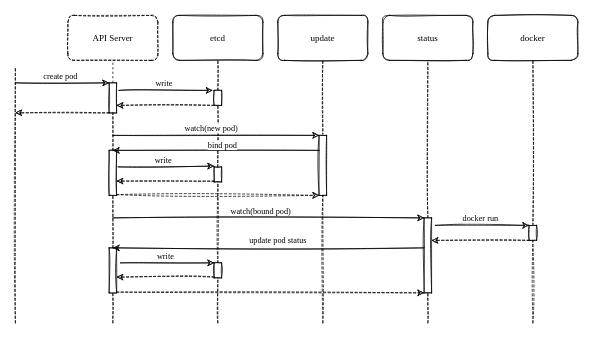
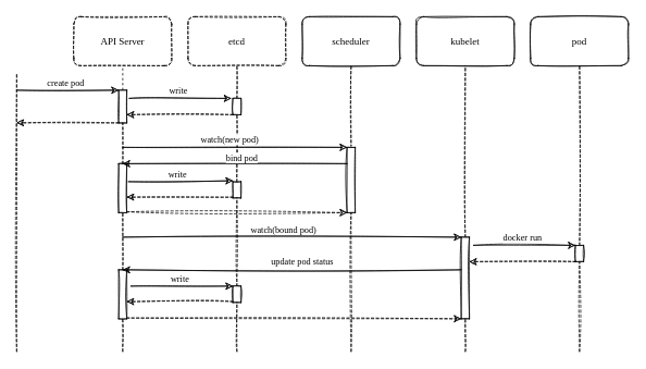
  <mxCell id="0" />
  <mxCell id="1" parent="0" />
  <mxCell id="2" value="" style="rounded=0;whiteSpace=wrap;html=1;sketch=1;fontFamily=Comic Sans MS;fontColor=#000000;" parent="1" vertex="1"><mxGeometry x="145" y="200" width="10" height="60" as="geometry" /></mxCell>
  <mxCell id="3" value="&lt;font&gt;API Server&lt;/font&gt;" style="rounded=1;whiteSpace=wrap;html=1;sketch=1;fontFamily=Comic Sans MS;dashed=1;" parent="1" vertex="1"><mxGeometry x="90" y="20" width="120" height="60" as="geometry" /></mxCell>
- <mxCell id="4" value="&lt;font&gt;etcd&lt;/font&gt;" style="rounded=1;whiteSpace=wrap;html=1;sketch=1;fontFamily=Comic Sans MS;" parent="1" vertex="1"><mxGeometry x="230" y="20" width="120" height="60" as="geometry" /></mxCell>
- <mxCell id="5" value="&lt;font&gt;update&lt;/font&gt;" style="rounded=1;whiteSpace=wrap;html=1;sketch=1;fontFamily=Comic Sans MS;" parent="1" vertex="1"><mxGeometry x="370" y="20" width="120" height="60" as="geometry" /></mxCell>
- <mxCell id="6" value="&lt;font&gt;status&lt;/font&gt;" style="rounded=1;whiteSpace=wrap;html=1;sketch=1;fontFamily=Comic Sans MS;" parent="1" vertex="1"><mxGeometry x="510" y="20" width="120" height="60" as="geometry" /></mxCell>
- <mxCell id="7" value="&lt;font&gt;docker&lt;/font&gt;" style="rounded=1;whiteSpace=wrap;html=1;sketch=1;fontFamily=Comic Sans MS;" parent="1" vertex="1"><mxGeometry x="650" y="20" width="120" height="60" as="geometry" /></mxCell>
+ <mxCell id="4" value="&lt;font&gt;etcd&lt;/font&gt;" style="rounded=1;whiteSpace=wrap;html=1;sketch=1;fontFamily=Comic Sans MS;dashed=1;" parent="1" vertex="1"><mxGeometry x="230" y="20" width="120" height="60" as="geometry" /></mxCell>
+ <mxCell id="5" value="&lt;font&gt;scheduler&lt;/font&gt;" style="rounded=1;whiteSpace=wrap;html=1;sketch=1;fontFamily=Comic Sans MS;" parent="1" vertex="1"><mxGeometry x="370" y="20" width="120" height="60" as="geometry" /></mxCell>
+ <mxCell id="6" value="&lt;font&gt;kubelet&lt;/font&gt;" style="rounded=1;whiteSpace=wrap;html=1;sketch=1;fontFamily=Comic Sans MS;" parent="1" vertex="1"><mxGeometry x="510" y="20" width="120" height="60" as="geometry" /></mxCell>
+ <mxCell id="7" value="&lt;font&gt;pod&lt;/font&gt;" style="rounded=1;whiteSpace=wrap;html=1;sketch=1;fontFamily=Comic Sans MS;" parent="1" vertex="1"><mxGeometry x="650" y="20" width="120" height="60" as="geometry" /></mxCell>
  <mxCell id="8" value="" style="endArrow=none;dashed=1;html=1;fontFamily=Comic Sans MS;labelBackgroundColor=#000000;sketch=1;fillColor=none;" parent="1" edge="1"><mxGeometry width="50" height="50" relative="1" as="geometry"><mxPoint x="20" y="430" as="sourcePoint" /><mxPoint x="20" y="90" as="targetPoint" /></mxGeometry></mxCell>
  <mxCell id="9" value="" style="endArrow=none;dashed=1;html=1;fontFamily=Comic Sans MS;labelBackgroundColor=#000000;sketch=0;fillColor=none;entryX=0.5;entryY=1;entryDx=0;entryDy=0;" parent="1" source="10" target="3" edge="1"><mxGeometry width="50" height="50" relative="1" as="geometry"><mxPoint x="149.5" y="460" as="sourcePoint" /><mxPoint x="149.5" y="90" as="targetPoint" /></mxGeometry></mxCell>
  <mxCell id="10" value="" style="rounded=0;whiteSpace=wrap;html=1;sketch=1;fontFamily=Comic Sans MS;fontColor=#000000;" parent="1" vertex="1"><mxGeometry x="145" y="110" width="10" height="40" as="geometry" /></mxCell>
  <mxCell id="11" value="" style="endArrow=none;dashed=1;html=1;fontFamily=Comic Sans MS;labelBackgroundColor=#000000;sketch=1;fillColor=none;entryX=0.5;entryY=1;entryDx=0;entryDy=0;" parent="1" source="2" target="10" edge="1"><mxGeometry width="50" height="50" relative="1" as="geometry"><mxPoint x="149.5" y="460" as="sourcePoint" /><mxPoint x="150" y="80" as="targetPoint" /></mxGeometry></mxCell>
  <mxCell id="12" value="" style="endArrow=classic;html=1;shadow=0;labelBackgroundColor=#000000;strokeColor=#000000;fontFamily=Comic Sans MS;fontColor=#000000;entryX=0;entryY=0;entryDx=0;entryDy=0;sketch=1;" parent="1" target="10" edge="1"><mxGeometry width="50" height="50" relative="1" as="geometry"><mxPoint x="20" y="110" as="sourcePoint" /><mxPoint x="100" y="110" as="targetPoint" /></mxGeometry></mxCell>
  <mxCell id="13" value="create pod" style="edgeLabel;html=1;align=center;verticalAlign=bottom;resizable=0;points=[];fontFamily=Comic Sans MS;fontColor=#000000;" parent="12" vertex="1" connectable="0"><mxGeometry x="-0.056" y="1" relative="1" as="geometry"><mxPoint as="offset" /></mxGeometry></mxCell>
  <mxCell id="14" value="" style="endArrow=none;dashed=1;html=1;fontFamily=Comic Sans MS;labelBackgroundColor=#000000;sketch=1;fillColor=none;entryX=0.5;entryY=1;entryDx=0;entryDy=0;" parent="1" source="18" target="4" edge="1"><mxGeometry width="50" height="50" relative="1" as="geometry"><mxPoint x="289.5" y="460" as="sourcePoint" /><mxPoint x="289.5" y="90" as="targetPoint" /></mxGeometry></mxCell>
  <mxCell id="15" value="" style="endArrow=none;dashed=1;html=1;fontFamily=Comic Sans MS;labelBackgroundColor=#000000;sketch=1;fillColor=none;entryX=0.5;entryY=1;entryDx=0;entryDy=0;" parent="1" source="24" edge="1"><mxGeometry width="50" height="50" relative="1" as="geometry"><mxPoint x="429.5" y="460" as="sourcePoint" /><mxPoint x="430" y="80" as="targetPoint" /></mxGeometry></mxCell>
  <mxCell id="16" value="" style="endArrow=none;dashed=1;html=1;fontFamily=Comic Sans MS;labelBackgroundColor=#000000;sketch=1;fillColor=none;entryX=0.5;entryY=1;entryDx=0;entryDy=0;" parent="1" source="37" edge="1"><mxGeometry width="50" height="50" relative="1" as="geometry"><mxPoint x="569.5" y="460" as="sourcePoint" /><mxPoint x="570" y="80" as="targetPoint" /></mxGeometry></mxCell>
  <mxCell id="17" value="" style="endArrow=none;dashed=1;html=1;fontFamily=Comic Sans MS;labelBackgroundColor=#000000;sketch=1;fillColor=none;entryX=0.5;entryY=1;entryDx=0;entryDy=0;" parent="1" source="41" edge="1"><mxGeometry width="50" height="50" relative="1" as="geometry"><mxPoint x="709.5" y="460" as="sourcePoint" /><mxPoint x="710" y="80" as="targetPoint" /></mxGeometry></mxCell>
  <mxCell id="18" value="" style="rounded=0;whiteSpace=wrap;html=1;sketch=1;fontFamily=Comic Sans MS;fontColor=#000000;" parent="1" vertex="1"><mxGeometry x="285" y="120" width="10" height="20" as="geometry" /></mxCell>
  <mxCell id="19" value="" style="endArrow=none;dashed=1;html=1;fontFamily=Comic Sans MS;labelBackgroundColor=#000000;sketch=1;fillColor=none;entryX=0.5;entryY=1;entryDx=0;entryDy=0;" parent="1" source="31" target="18" edge="1"><mxGeometry width="50" height="50" relative="1" as="geometry"><mxPoint x="289.5" y="460" as="sourcePoint" /><mxPoint x="290" y="80" as="targetPoint" /></mxGeometry></mxCell>
  <mxCell id="20" value="" style="endArrow=classic;html=1;shadow=0;labelBackgroundColor=#000000;strokeColor=#000000;fontFamily=Comic Sans MS;fontColor=#000000;entryX=0;entryY=0;entryDx=0;entryDy=0;sketch=1;" parent="1" edge="1"><mxGeometry width="50" height="50" relative="1" as="geometry"><mxPoint x="158" y="120" as="sourcePoint" /><mxPoint x="283" y="120" as="targetPoint" /></mxGeometry></mxCell>
  <mxCell id="21" value="write" style="edgeLabel;html=1;align=center;verticalAlign=bottom;resizable=0;points=[];fontFamily=Comic Sans MS;fontColor=#000000;" parent="20" vertex="1" connectable="0"><mxGeometry x="-0.056" y="1" relative="1" as="geometry"><mxPoint as="offset" /></mxGeometry></mxCell>
  <mxCell id="22" value="" style="endArrow=classic;html=1;shadow=0;labelBackgroundColor=#000000;strokeColor=#000000;fontFamily=Comic Sans MS;fontColor=#000000;exitX=0;exitY=1;exitDx=0;exitDy=0;sketch=1;dashed=1;" parent="1" source="18" edge="1"><mxGeometry width="50" height="50" relative="1" as="geometry"><mxPoint x="270" y="140" as="sourcePoint" /><mxPoint x="155" y="140" as="targetPoint" /></mxGeometry></mxCell>
  <mxCell id="23" value="" style="endArrow=classic;html=1;shadow=0;labelBackgroundColor=#000000;strokeColor=#000000;fontFamily=Comic Sans MS;fontColor=#000000;exitX=0;exitY=1;exitDx=0;exitDy=0;sketch=1;dashed=1;" parent="1" edge="1"><mxGeometry width="50" height="50" relative="1" as="geometry"><mxPoint x="145" y="150" as="sourcePoint" /><mxPoint x="20" y="150" as="targetPoint" /></mxGeometry></mxCell>
  <mxCell id="24" value="" style="rounded=0;whiteSpace=wrap;html=1;sketch=1;fontFamily=Comic Sans MS;fontColor=#000000;" parent="1" vertex="1"><mxGeometry x="425" y="180" width="10" height="80" as="geometry" /></mxCell>
  <mxCell id="25" value="" style="endArrow=none;dashed=1;html=1;fontFamily=Comic Sans MS;labelBackgroundColor=#000000;sketch=1;fillColor=none;entryX=0.5;entryY=1;entryDx=0;entryDy=0;" parent="1" target="24" edge="1"><mxGeometry width="50" height="50" relative="1" as="geometry"><mxPoint x="430" y="430" as="sourcePoint" /><mxPoint x="430" y="80" as="targetPoint" /></mxGeometry></mxCell>
  <mxCell id="26" value="" style="endArrow=classic;html=1;shadow=0;labelBackgroundColor=#000000;strokeColor=#000000;fontFamily=Comic Sans MS;fontColor=#000000;entryX=0;entryY=0;entryDx=0;entryDy=0;sketch=1;" parent="1" target="24" edge="1"><mxGeometry width="50" height="50" relative="1" as="geometry"><mxPoint x="150" y="180" as="sourcePoint" /><mxPoint x="275" y="180" as="targetPoint" /></mxGeometry></mxCell>
  <mxCell id="27" value="watch(new pod)" style="edgeLabel;html=1;align=center;verticalAlign=bottom;resizable=0;points=[];fontFamily=Comic Sans MS;fontColor=#000000;" parent="26" vertex="1" connectable="0"><mxGeometry x="-0.056" y="1" relative="1" as="geometry"><mxPoint as="offset" /></mxGeometry></mxCell>
  <mxCell id="28" value="" style="endArrow=none;dashed=1;html=1;fontFamily=Comic Sans MS;labelBackgroundColor=#000000;sketch=1;fillColor=none;entryX=0.5;entryY=1;entryDx=0;entryDy=0;" parent="1" source="46" target="2" edge="1"><mxGeometry width="50" height="50" relative="1" as="geometry"><mxPoint x="149.5" y="460" as="sourcePoint" /><mxPoint x="150" y="150" as="targetPoint" /></mxGeometry></mxCell>
  <mxCell id="29" value="" style="endArrow=classic;html=1;shadow=0;labelBackgroundColor=#000000;strokeColor=#000000;fontFamily=Comic Sans MS;fontColor=#000000;sketch=1;" parent="1" edge="1"><mxGeometry width="50" height="50" relative="1" as="geometry"><mxPoint x="425" y="200" as="sourcePoint" /><mxPoint x="150" y="200" as="targetPoint" /></mxGeometry></mxCell>
  <mxCell id="30" value="bind pod" style="edgeLabel;html=1;align=center;verticalAlign=bottom;resizable=0;points=[];fontFamily=Comic Sans MS;fontColor=#000000;" parent="29" vertex="1" connectable="0"><mxGeometry x="-0.056" y="1" relative="1" as="geometry"><mxPoint as="offset" /></mxGeometry></mxCell>
  <mxCell id="31" value="" style="rounded=0;whiteSpace=wrap;html=1;sketch=1;fontFamily=Comic Sans MS;fontColor=#000000;" parent="1" vertex="1"><mxGeometry x="285" y="222" width="10" height="20" as="geometry" /></mxCell>
  <mxCell id="32" value="" style="endArrow=none;dashed=1;html=1;fontFamily=Comic Sans MS;labelBackgroundColor=#000000;sketch=1;fillColor=none;entryX=0.5;entryY=1;entryDx=0;entryDy=0;" parent="1" source="50" target="31" edge="1"><mxGeometry width="50" height="50" relative="1" as="geometry"><mxPoint x="289.5" y="460" as="sourcePoint" /><mxPoint x="290" y="140" as="targetPoint" /></mxGeometry></mxCell>
  <mxCell id="33" value="" style="endArrow=classic;html=1;shadow=0;labelBackgroundColor=#000000;strokeColor=#000000;fontFamily=Comic Sans MS;fontColor=#000000;entryX=0;entryY=0;entryDx=0;entryDy=0;sketch=1;exitX=1.2;exitY=0.367;exitDx=0;exitDy=0;exitPerimeter=0;" parent="1" source="2" edge="1"><mxGeometry width="50" height="50" relative="1" as="geometry"><mxPoint x="160" y="221" as="sourcePoint" /><mxPoint x="285" y="221" as="targetPoint" /></mxGeometry></mxCell>
  <mxCell id="34" value="write" style="edgeLabel;html=1;align=center;verticalAlign=bottom;resizable=0;points=[];fontFamily=Comic Sans MS;fontColor=#000000;" parent="33" vertex="1" connectable="0"><mxGeometry x="-0.056" y="1" relative="1" as="geometry"><mxPoint as="offset" /></mxGeometry></mxCell>
  <mxCell id="35" value="" style="endArrow=classic;html=1;shadow=0;labelBackgroundColor=#000000;strokeColor=#000000;fontFamily=Comic Sans MS;fontColor=#000000;exitX=0;exitY=1;exitDx=0;exitDy=0;sketch=1;dashed=1;" parent="1" edge="1"><mxGeometry width="50" height="50" relative="1" as="geometry"><mxPoint x="285" y="241" as="sourcePoint" /><mxPoint x="155" y="241" as="targetPoint" /></mxGeometry></mxCell>
  <mxCell id="36" value="" style="endArrow=classic;html=1;shadow=0;labelBackgroundColor=#000000;strokeColor=#000000;fontFamily=Comic Sans MS;fontColor=#000000;exitX=0;exitY=1;exitDx=0;exitDy=0;sketch=1;dashed=1;entryX=0;entryY=1;entryDx=0;entryDy=0;" parent="1" target="24" edge="1"><mxGeometry width="50" height="50" relative="1" as="geometry"><mxPoint x="155" y="259" as="sourcePoint" /><mxPoint x="285" y="259" as="targetPoint" /></mxGeometry></mxCell>
  <mxCell id="37" value="" style="rounded=0;whiteSpace=wrap;html=1;sketch=1;fontFamily=Comic Sans MS;fontColor=#000000;" parent="1" vertex="1"><mxGeometry x="565" y="290" width="10" height="100" as="geometry" /></mxCell>
  <mxCell id="38" value="" style="endArrow=none;dashed=1;html=1;fontFamily=Comic Sans MS;labelBackgroundColor=#000000;sketch=1;fillColor=none;entryX=0.5;entryY=1;entryDx=0;entryDy=0;" parent="1" target="37" edge="1"><mxGeometry width="50" height="50" relative="1" as="geometry"><mxPoint x="570" y="430" as="sourcePoint" /><mxPoint x="570" y="80" as="targetPoint" /></mxGeometry></mxCell>
  <mxCell id="39" value="" style="endArrow=classic;html=1;shadow=0;labelBackgroundColor=#000000;strokeColor=#000000;fontFamily=Comic Sans MS;fontColor=#000000;entryX=0;entryY=0;entryDx=0;entryDy=0;sketch=1;" parent="1" target="37" edge="1"><mxGeometry width="50" height="50" relative="1" as="geometry"><mxPoint x="150" y="290" as="sourcePoint" /><mxPoint x="425" y="290" as="targetPoint" /></mxGeometry></mxCell>
  <mxCell id="40" value="watch(bound pod)" style="edgeLabel;html=1;align=center;verticalAlign=bottom;resizable=0;points=[];fontFamily=Comic Sans MS;fontColor=#000000;" parent="39" vertex="1" connectable="0"><mxGeometry x="-0.056" y="1" relative="1" as="geometry"><mxPoint as="offset" /></mxGeometry></mxCell>
  <mxCell id="41" value="" style="rounded=0;whiteSpace=wrap;html=1;sketch=1;fontFamily=Comic Sans MS;fontColor=#000000;" parent="1" vertex="1"><mxGeometry x="705" y="300" width="10" height="20" as="geometry" /></mxCell>
  <mxCell id="42" value="" style="endArrow=none;dashed=1;html=1;fontFamily=Comic Sans MS;labelBackgroundColor=#000000;sketch=1;fillColor=none;entryX=0.5;entryY=1;entryDx=0;entryDy=0;" parent="1" target="41" edge="1"><mxGeometry width="50" height="50" relative="1" as="geometry"><mxPoint x="710" y="430" as="sourcePoint" /><mxPoint x="710" y="80" as="targetPoint" /></mxGeometry></mxCell>
  <mxCell id="43" value="" style="endArrow=classic;html=1;shadow=0;labelBackgroundColor=#000000;strokeColor=#000000;fontFamily=Comic Sans MS;fontColor=#000000;entryX=0;entryY=0;entryDx=0;entryDy=0;sketch=1;" parent="1" edge="1"><mxGeometry width="50" height="50" relative="1" as="geometry"><mxPoint x="580" y="300" as="sourcePoint" /><mxPoint x="705" y="300" as="targetPoint" /></mxGeometry></mxCell>
  <mxCell id="44" value="docker run" style="edgeLabel;html=1;align=center;verticalAlign=bottom;resizable=0;points=[];fontFamily=Comic Sans MS;fontColor=#000000;" parent="43" vertex="1" connectable="0"><mxGeometry x="-0.056" y="1" relative="1" as="geometry"><mxPoint as="offset" /></mxGeometry></mxCell>
  <mxCell id="45" value="" style="endArrow=classic;html=1;shadow=0;labelBackgroundColor=#000000;strokeColor=#000000;fontFamily=Comic Sans MS;fontColor=#000000;exitX=0;exitY=1;exitDx=0;exitDy=0;sketch=1;dashed=1;" parent="1" edge="1"><mxGeometry width="50" height="50" relative="1" as="geometry"><mxPoint x="705" y="320" as="sourcePoint" /><mxPoint x="575" y="320" as="targetPoint" /></mxGeometry></mxCell>
  <mxCell id="46" value="" style="rounded=0;whiteSpace=wrap;html=1;sketch=1;fontFamily=Comic Sans MS;fontColor=#000000;" parent="1" vertex="1"><mxGeometry x="145" y="330" width="10" height="60" as="geometry" /></mxCell>
  <mxCell id="47" value="" style="endArrow=none;dashed=1;html=1;fontFamily=Comic Sans MS;labelBackgroundColor=#000000;sketch=1;fillColor=none;entryX=0.5;entryY=1;entryDx=0;entryDy=0;" parent="1" target="46" edge="1"><mxGeometry width="50" height="50" relative="1" as="geometry"><mxPoint x="150" y="430" as="sourcePoint" /><mxPoint x="150" y="260" as="targetPoint" /></mxGeometry></mxCell>
  <mxCell id="48" value="" style="endArrow=classic;html=1;shadow=0;labelBackgroundColor=#000000;strokeColor=#000000;fontFamily=Comic Sans MS;fontColor=#000000;entryX=0;entryY=0;entryDx=0;entryDy=0;sketch=1;" parent="1" edge="1"><mxGeometry width="50" height="50" relative="1" as="geometry"><mxPoint x="565" y="330" as="sourcePoint" /><mxPoint x="150" y="330" as="targetPoint" /></mxGeometry></mxCell>
  <mxCell id="49" value="update pod status" style="edgeLabel;html=1;align=center;verticalAlign=bottom;resizable=0;points=[];fontFamily=Comic Sans MS;fontColor=#000000;" parent="48" vertex="1" connectable="0"><mxGeometry x="-0.056" y="1" relative="1" as="geometry"><mxPoint y="-3" as="offset" /></mxGeometry></mxCell>
  <mxCell id="50" value="" style="rounded=0;whiteSpace=wrap;html=1;sketch=1;fontFamily=Comic Sans MS;fontColor=#000000;" parent="1" vertex="1"><mxGeometry x="285" y="350" width="10" height="20" as="geometry" /></mxCell>
  <mxCell id="51" value="" style="endArrow=none;dashed=1;html=1;fontFamily=Comic Sans MS;labelBackgroundColor=#000000;sketch=1;fillColor=none;entryX=0.5;entryY=1;entryDx=0;entryDy=0;" parent="1" target="50" edge="1"><mxGeometry width="50" height="50" relative="1" as="geometry"><mxPoint x="290" y="430" as="sourcePoint" /><mxPoint x="290" y="242" as="targetPoint" /></mxGeometry></mxCell>
  <mxCell id="52" value="" style="endArrow=classic;html=1;shadow=0;labelBackgroundColor=#000000;strokeColor=#000000;fontFamily=Comic Sans MS;fontColor=#000000;entryX=0;entryY=0;entryDx=0;entryDy=0;sketch=1;" parent="1" edge="1"><mxGeometry width="50" height="50" relative="1" as="geometry"><mxPoint x="160" y="350" as="sourcePoint" /><mxPoint x="285" y="350" as="targetPoint" /></mxGeometry></mxCell>
  <mxCell id="53" value="write" style="edgeLabel;html=1;align=center;verticalAlign=bottom;resizable=0;points=[];fontFamily=Comic Sans MS;fontColor=#000000;" parent="52" vertex="1" connectable="0"><mxGeometry x="-0.056" y="1" relative="1" as="geometry"><mxPoint as="offset" /></mxGeometry></mxCell>
  <mxCell id="54" value="" style="endArrow=classic;html=1;shadow=0;labelBackgroundColor=#000000;strokeColor=#000000;fontFamily=Comic Sans MS;fontColor=#000000;exitX=0;exitY=1;exitDx=0;exitDy=0;sketch=1;dashed=1;" parent="1" edge="1"><mxGeometry width="50" height="50" relative="1" as="geometry"><mxPoint x="285" y="369" as="sourcePoint" /><mxPoint x="155" y="369" as="targetPoint" /></mxGeometry></mxCell>
  <mxCell id="55" value="" style="endArrow=classic;html=1;shadow=0;labelBackgroundColor=#000000;strokeColor=#000000;fontFamily=Comic Sans MS;fontColor=#000000;exitX=0;exitY=1;exitDx=0;exitDy=0;sketch=1;dashed=1;entryX=0;entryY=1;entryDx=0;entryDy=0;" parent="1" target="37" edge="1"><mxGeometry width="50" height="50" relative="1" as="geometry"><mxPoint x="155" y="389" as="sourcePoint" /><mxPoint x="425" y="390" as="targetPoint" /></mxGeometry></mxCell>
